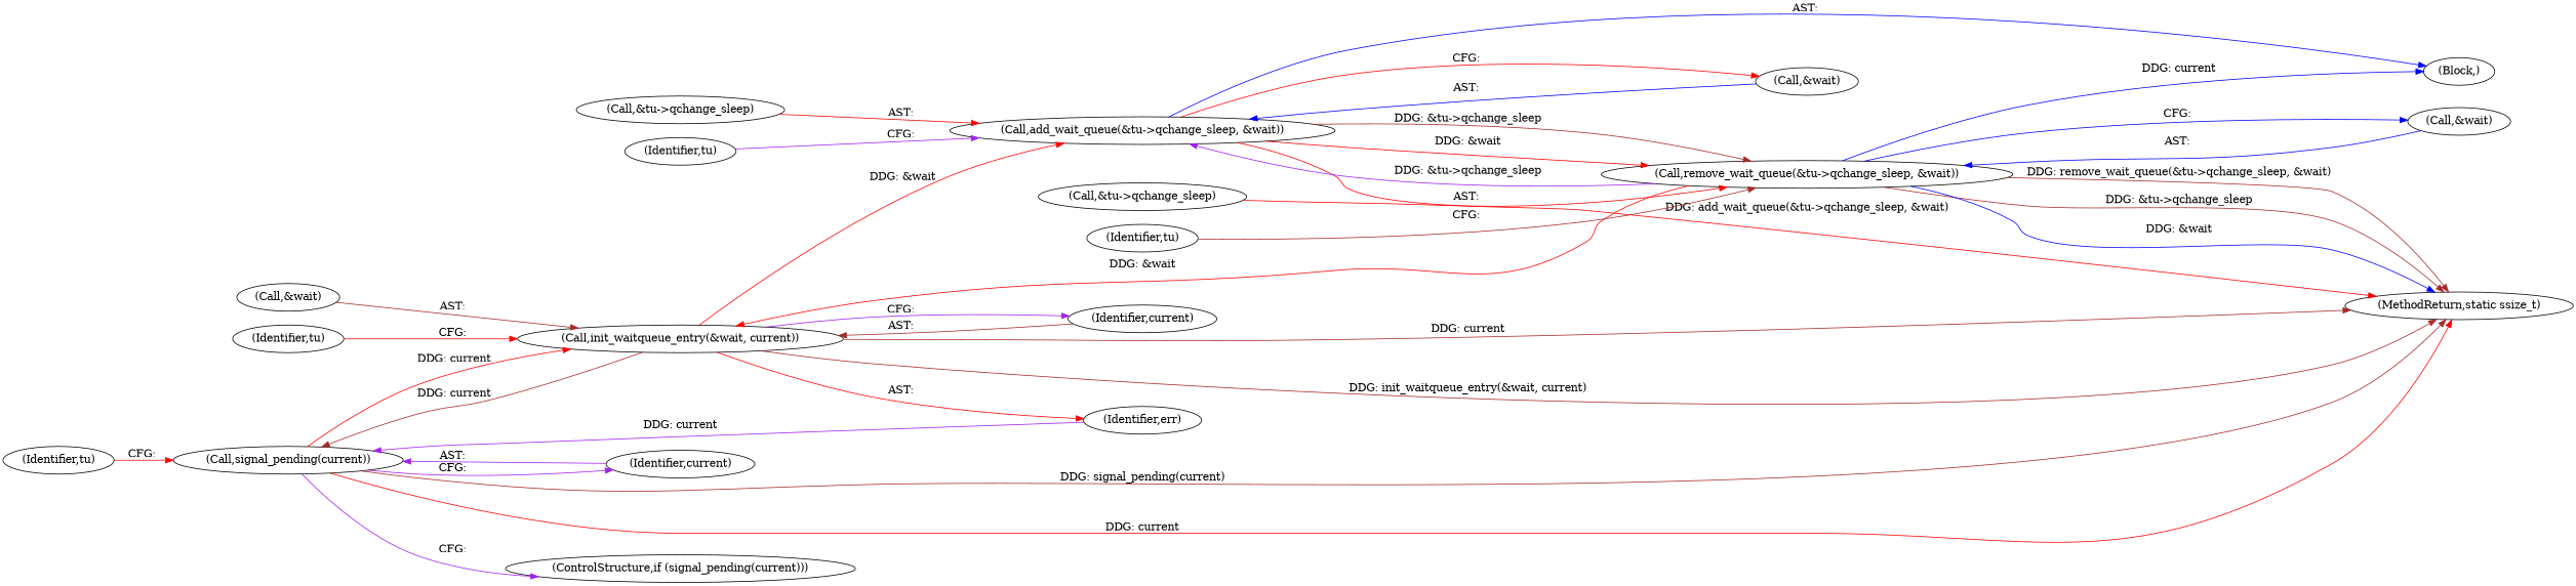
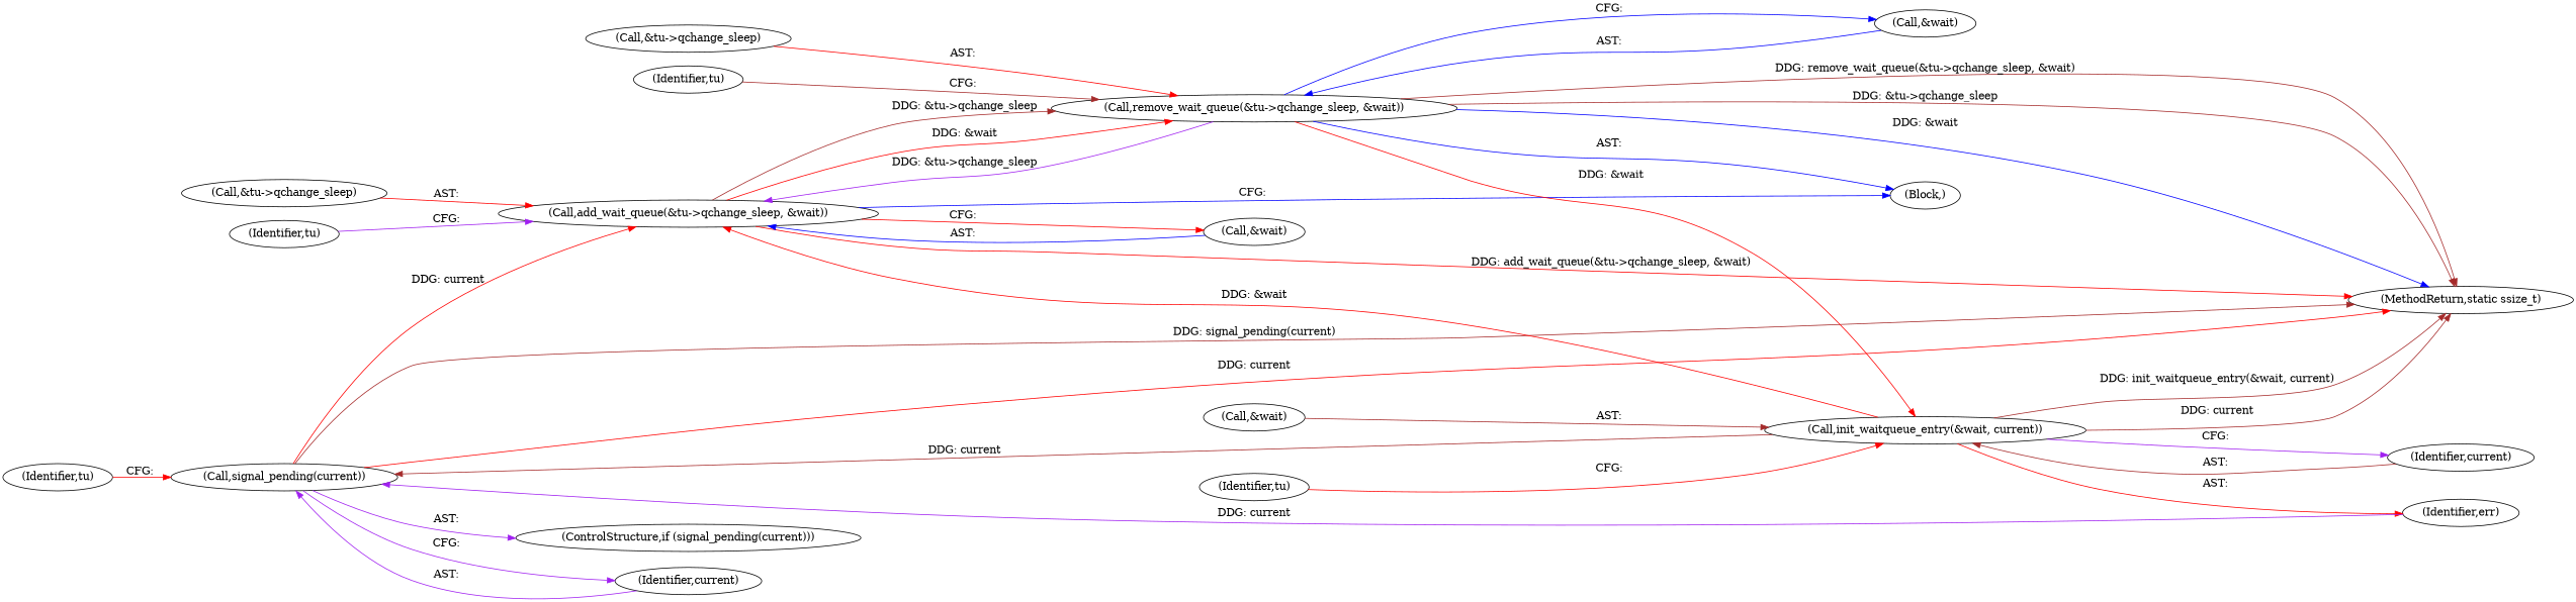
  digraph {
    rankdir=LR
    edge [color=red]
    n1 [label="(Call,signal_pending(current))"]
    n2 [label="(Call,init_waitqueue_entry(&wait, current))"]
    n3 [label="(MethodReturn,static ssize_t)"]
    n4 [label="(ControlStructure,if (signal_pending(current)))"]
    n5 [label="(Identifier,current)"]
    n6 [label="(Call,add_wait_queue(&tu->qchange_sleep, &wait))"]
    n7 [label="(Identifier,current)"]
    n8 [label="(Identifier,err)"]
    n9 [label="(Block,)"]
    n10 [label="(Call,remove_wait_queue(&tu->qchange_sleep, &wait))"]
    n11 [label="(Call,&wait)"]
    n12 [label="(Call,&wait)"]
    n13 [label="(Call,&tu->qchange_sleep)"]
    n14 [label="(Identifier,tu)"]
    n15 [label="(Identifier,tu)"]
    n16 [label="(Call,&wait)"]
    n17 [label="(Identifier,tu)"]
    n18 [label="(Identifier,tu)"]
    n19 [label="(Call,&tu->qchange_sleep)"]
-   n1 -> n2 [label="DDG: current"]
+   n1 -> n6 [label="DDG: current"]
    n1 -> n3 [color=brown label="DDG: signal_pending(current)"]
    n1 -> n3 [label="DDG: current"]
-   n1 -> n4 [color=purple label="CFG: "]
+   n1 -> n4 [color=purple label="AST: "]
    n1 -> n5 [color=purple label="CFG: "]
    n2 -> n1 [color=brown label="DDG: current"]
    n2 -> n3 [color=brown label="DDG: init_waitqueue_entry(&wait, current)"]
    n2 -> n3 [color=brown label="DDG: current"]
    n2 -> n6 [label="DDG: &wait"]
    n2 -> n7 [color=purple label="CFG: "]
    n2 -> n8 [label="AST: "]
    n5 -> n1 [color=purple label="AST: "]
    n6 -> n3 [label="DDG: add_wait_queue(&tu->qchange_sleep, &wait)"]
-   n6 -> n9 [color=blue label="AST: "]
+   n6 -> n9 [color=blue label="CFG: "]
    n6 -> n10 [color=brown label="DDG: &tu->qchange_sleep"]
    n6 -> n10 [label="DDG: &wait"]
    n6 -> n11 [label="CFG: "]
    n7 -> n2 [color=brown label="AST: "]
    n8 -> n1 [color=purple label="DDG: current"]
    n10 -> n2 [label="DDG: &wait"]
    n10 -> n3 [color=brown label="DDG: remove_wait_queue(&tu->qchange_sleep, &wait)"]
    n10 -> n3 [color=brown label="DDG: &tu->qchange_sleep"]
    n10 -> n3 [color=blue label="DDG: &wait"]
    n10 -> n6 [color=purple label="DDG: &tu->qchange_sleep"]
-   n10 -> n9 [color=blue label="DDG: current"]
+   n10 -> n9 [color=blue label="AST: "]
    n10 -> n12 [color=blue label="CFG: "]
    n11 -> n6 [color=blue label="AST: "]
    n12 -> n10 [color=blue label="AST: "]
    n13 -> n10 [label="AST: "]
    n14 -> n10 [color=brown label="CFG: "]
    n15 -> n6 [color=purple label="CFG: "]
    n16 -> n2 [color=brown label="AST: "]
    n17 -> n2 [label="CFG: "]
    n18 -> n1 [label="CFG: "]
    n19 -> n6 [label="AST: "]
  }
